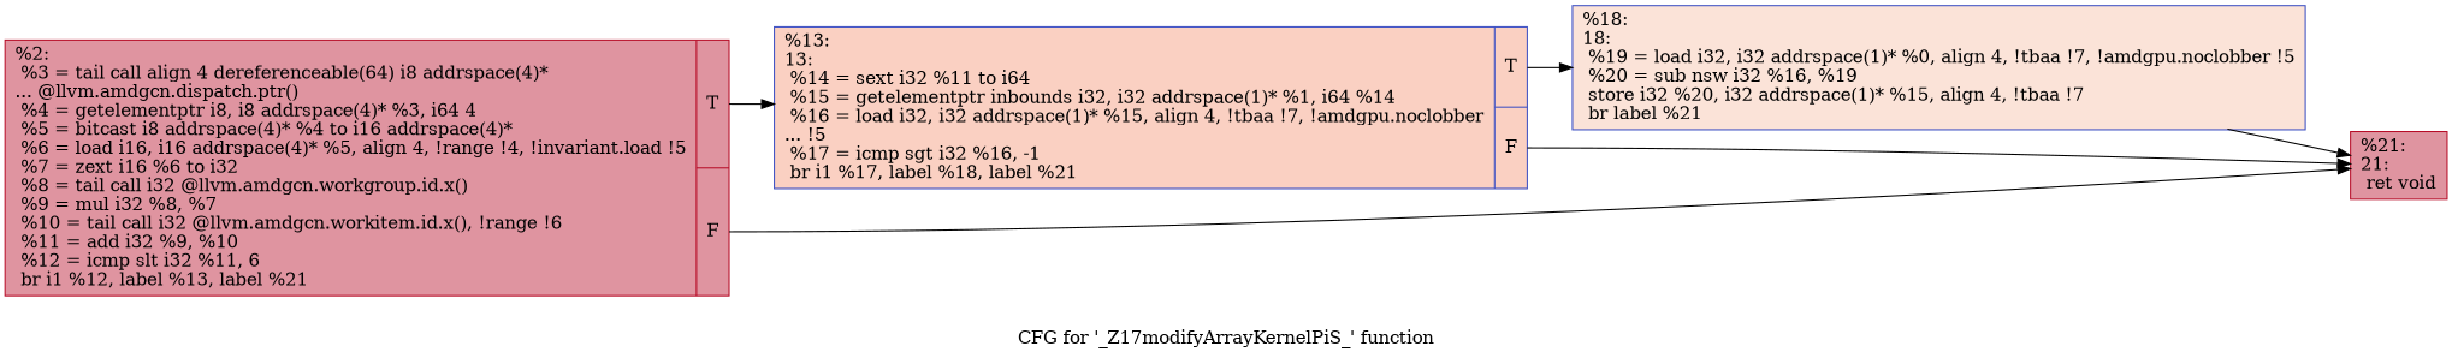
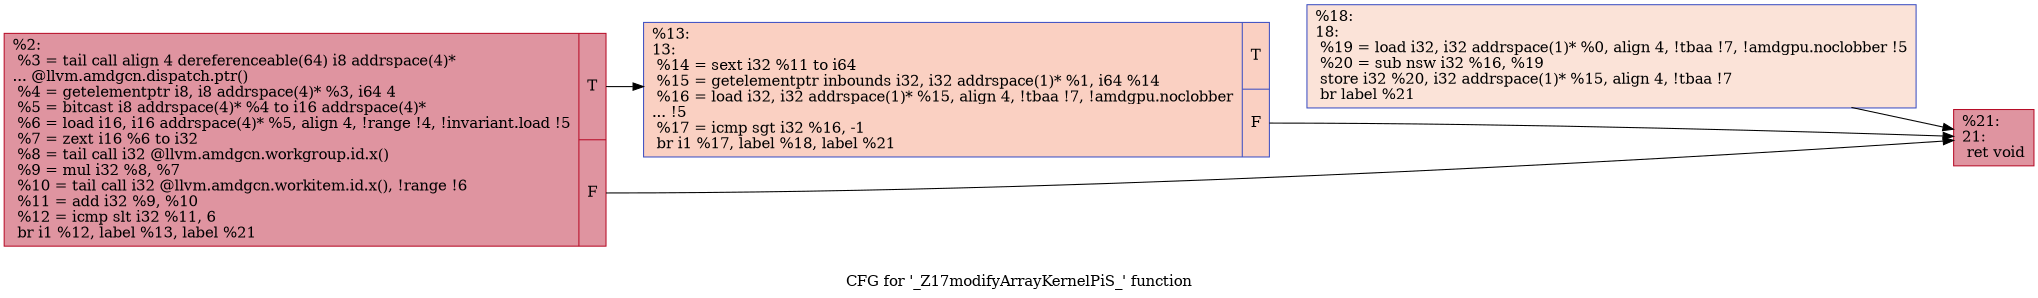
  digraph {
    label="CFG for '_Z17modifyArrayKernelPiS_' function"
    rankdir=LR
    node [color="#b70d28ff" fillcolor="#b70d2870" shape=record style=filled]
    edge [tailport=s0]
    n1 [label="{%2:\l  %3 = tail call align 4 dereferenceable(64) i8 addrspace(4)*\l... @llvm.amdgcn.dispatch.ptr()\l  %4 = getelementptr i8, i8 addrspace(4)* %3, i64 4\l  %5 = bitcast i8 addrspace(4)* %4 to i16 addrspace(4)*\l  %6 = load i16, i16 addrspace(4)* %5, align 4, !range !4, !invariant.load !5\l  %7 = zext i16 %6 to i32\l  %8 = tail call i32 @llvm.amdgcn.workgroup.id.x()\l  %9 = mul i32 %8, %7\l  %10 = tail call i32 @llvm.amdgcn.workitem.id.x(), !range !6\l  %11 = add i32 %9, %10\l  %12 = icmp slt i32 %11, 6\l  br i1 %12, label %13, label %21\l|{<s0>T|<s1>F}}"]
    n2 [color="#3d50c3ff" fillcolor="#f3947570" label="{%13:\l13:                                               \l  %14 = sext i32 %11 to i64\l  %15 = getelementptr inbounds i32, i32 addrspace(1)* %1, i64 %14\l  %16 = load i32, i32 addrspace(1)* %15, align 4, !tbaa !7, !amdgpu.noclobber\l... !5\l  %17 = icmp sgt i32 %16, -1\l  br i1 %17, label %18, label %21\l|{<s0>T|<s1>F}}"]
    n3 [label="{%21:\l21:                                               \l  ret void\l}"]
    n4 [color="#3d50c3ff" fillcolor="#f6bfa670" label="{%18:\l18:                                               \l  %19 = load i32, i32 addrspace(1)* %0, align 4, !tbaa !7, !amdgpu.noclobber !5\l  %20 = sub nsw i32 %16, %19\l  store i32 %20, i32 addrspace(1)* %15, align 4, !tbaa !7\l  br label %21\l}"]
    n1 -> n2
    n1 -> n3 [tailport=s1]
    n2 -> n3 [tailport=s1]
-   n2 -> n4
    n4 -> n3 [tailport=""]
  }
